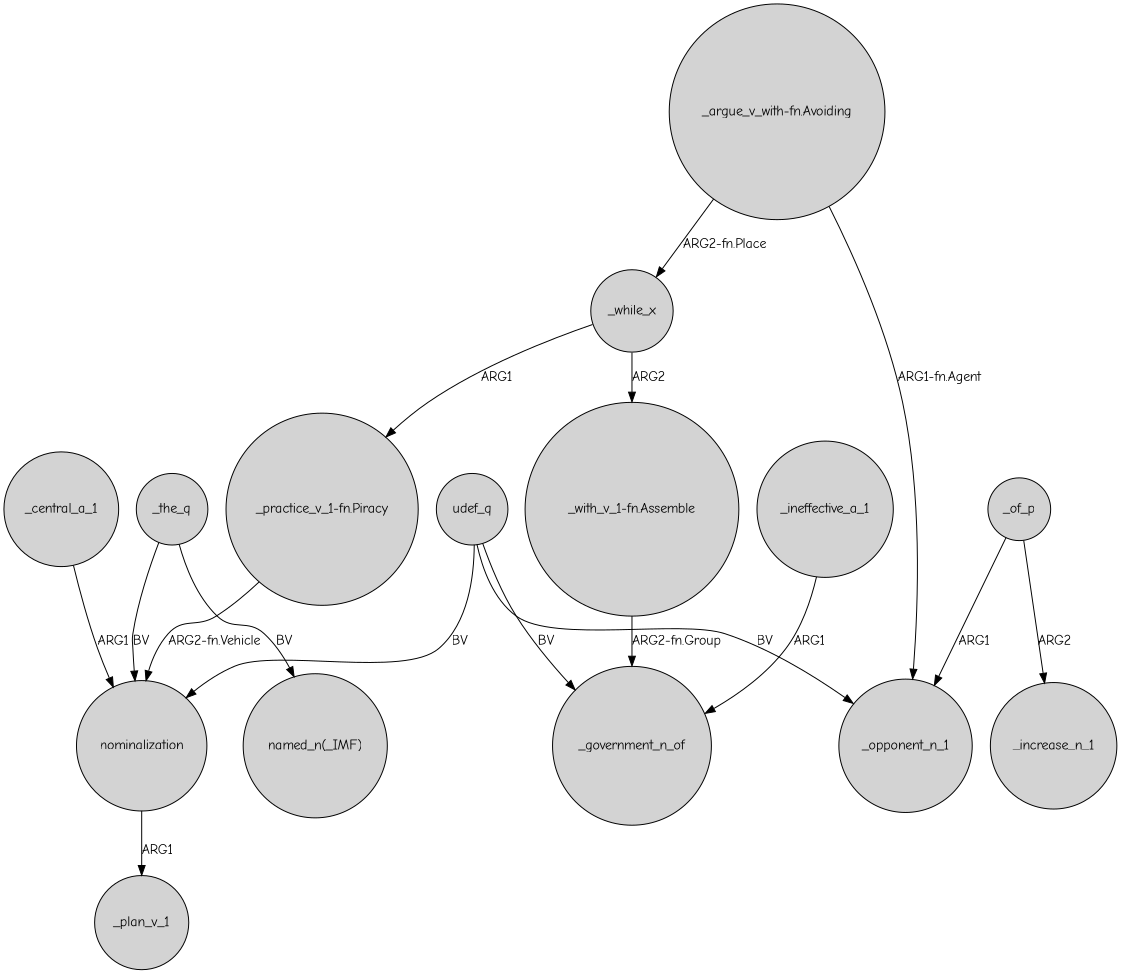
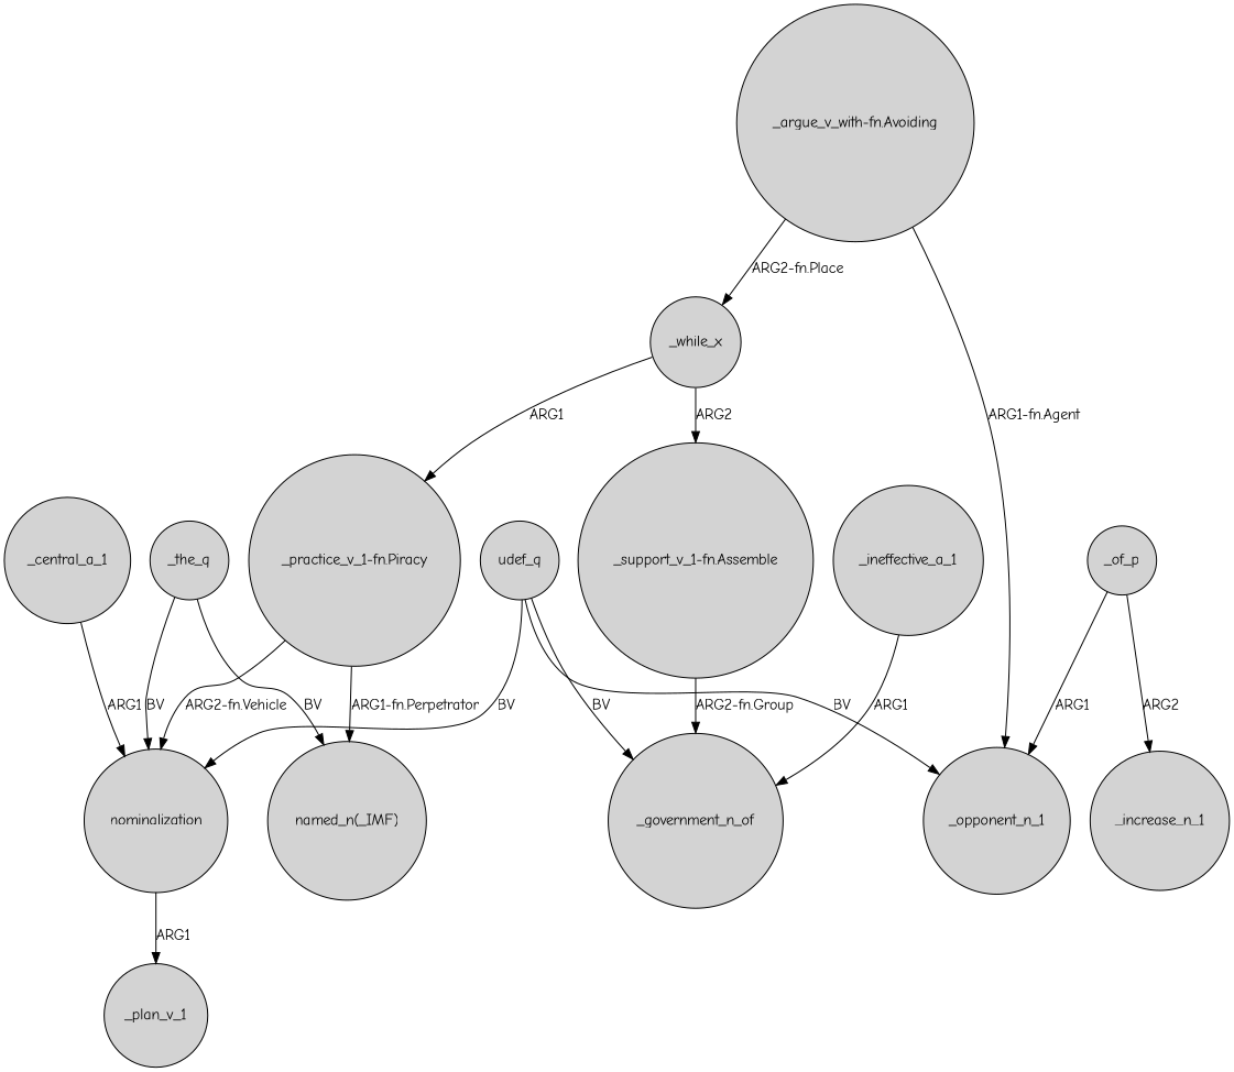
  digraph {
    fontname="Comic Neue"
    node [fontname="Comic Neue" shape=circle style=filled]
    edge [fontname="Comic Neue"]
-   "_support_v_1-fn.Assemble" [label="_with_v_1-fn.Assemble"]
+   "_support_v_1-fn.Assemble"
    _government_n_of
    _while_x
    "_practice_v_1-fn.Piracy"
    nominalization
    "named_n(_IMF)"
    _central_a_1
    _plan_v_1
    "_argue_v_with-fn.Avoiding"
    _opponent_n_1
    _the_q
    udef_q
    _ineffective_a_1
    _of_p
    _increase_n_1
    "_support_v_1-fn.Assemble" -> _government_n_of [label="ARG2-fn.Group"]
    _while_x -> "_support_v_1-fn.Assemble" [label=ARG2]
    _while_x -> "_practice_v_1-fn.Piracy" [label=ARG1]
    "_practice_v_1-fn.Piracy" -> nominalization [label="ARG2-fn.Vehicle"]
+   "_practice_v_1-fn.Piracy" -> "named_n(_IMF)" [label="ARG1-fn.Perpetrator"]
    nominalization -> _plan_v_1 [label=ARG1]
    _central_a_1 -> nominalization [label=ARG1]
    "_argue_v_with-fn.Avoiding" -> _while_x [label="ARG2-fn.Place"]
    "_argue_v_with-fn.Avoiding" -> _opponent_n_1 [label="ARG1-fn.Agent"]
    _the_q -> nominalization [label=BV]
    _the_q -> "named_n(_IMF)" [label=BV]
    udef_q -> _government_n_of [label=BV]
    udef_q -> nominalization [label=BV]
    udef_q -> _opponent_n_1 [label=BV]
    _ineffective_a_1 -> _government_n_of [label=ARG1]
    _of_p -> _opponent_n_1 [label=ARG1]
    _of_p -> _increase_n_1 [label=ARG2]
  }
